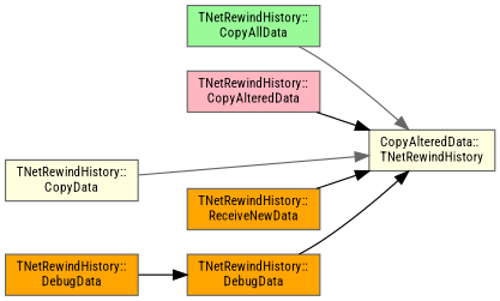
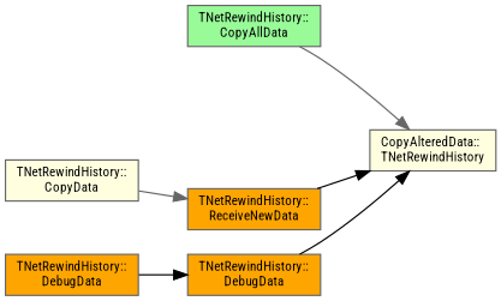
  digraph {
    fontname="Roboto Condensed"
    rankdir=RL
    node [color=grey40 fillcolor=orange fontname="Roboto Condensed" fontsize=10 shape=box style=filled]
    edge [color=black dir=back fontname="Roboto Condensed" fontsize=10 labelfontname=Helvetica labelfontsize=10 style=solid]
    n1 [color=gray40 fillcolor=lightyellow fontcolor=black height=0.2 label="CopyAlteredData::\lTNetRewindHistory" width=0.4]
    n2 [fillcolor=palegreen height=0.2 label="TNetRewindHistory::\lCopyAllData" width=0.4]
-   n3 [fillcolor=lightpink height=0.2 label="TNetRewindHistory::\lCopyAlteredData" width=0.4]
    n4 [fillcolor=lightyellow height=0.2 label="TNetRewindHistory::\lCopyData" width=0.4]
    n5 [height=0.2 label="TNetRewindHistory::\lDebugData" width=0.4]
    n6 [height=0.2 label="TNetRewindHistory::\lReceiveNewData" width=0.4]
    n7 [height=0.2 label="TNetRewindHistory::\lDebugData" width=0.4]
    n1 -> n2 [color=gray40]
-   n1 -> n3
-   n1 -> n4 [color=gray40]
+   n6 -> n4 [color=gray40]
    n1 -> n5
    n1 -> n6
    n5 -> n7
  }
